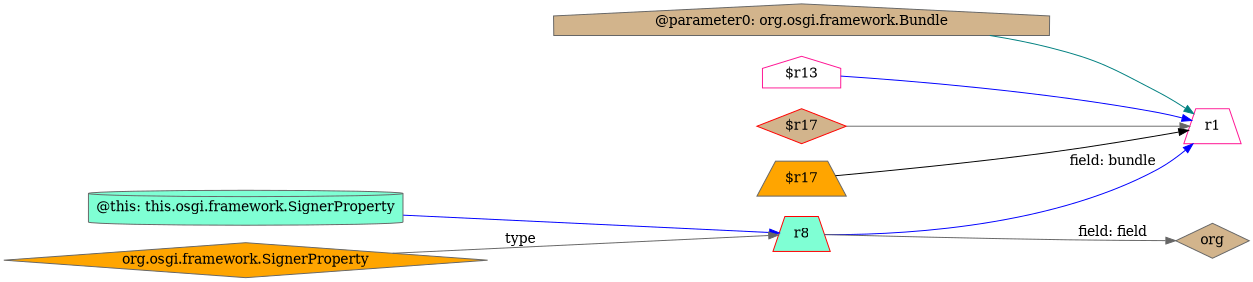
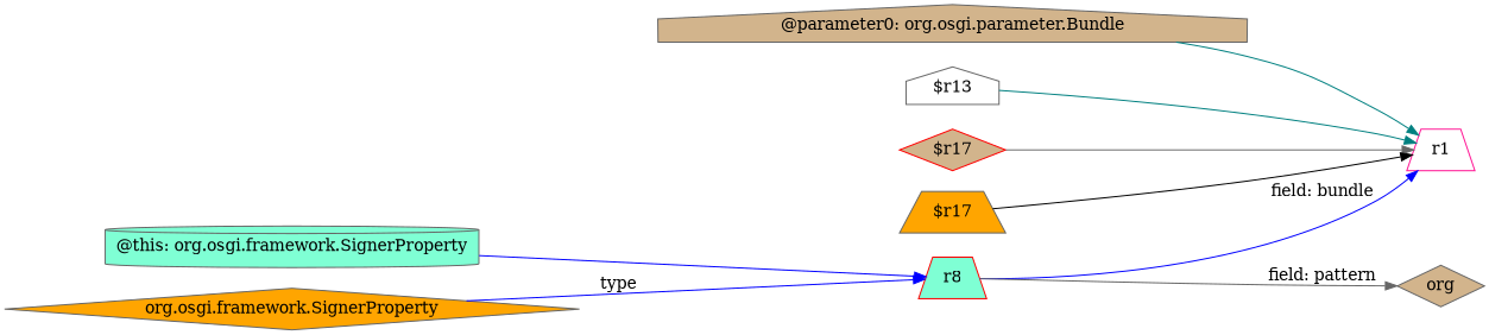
  digraph {
    rankdir=LR
    node [color=gray40 fillcolor=tan shape=trapezium style=filled]
    edge [color=gray40]
-   n1 [color=deeppink fillcolor=white label="$r13" shape=house]
+   n1 [fillcolor=white label="$r13" shape=house]
    n2 [color=deeppink fillcolor=white label=r1]
    n3 [color=red label="$r17" shape=diamond]
-   n4 [fillcolor=aquamarine label="@this: this.osgi.framework.SignerProperty" shape=cylinder]
+   n4 [fillcolor=aquamarine label="@this: org.osgi.framework.SignerProperty" shape=cylinder]
    n5 [color=red fillcolor=aquamarine label=r8]
    n6 [label=org shape=diamond]
    n7 [fillcolor=orange label="$r17"]
-   n8 [label="@parameter0: org.osgi.framework.Bundle" shape=house]
+   n8 [label="@parameter0: org.osgi.parameter.Bundle" shape=house]
    n9 [fillcolor=orange label="org.osgi.framework.SignerProperty" shape=diamond]
-   n1 -> n2 [color=blue]
+   n1 -> n2 [color=teal]
    n3 -> n2
    n4 -> n5 [color=blue]
    n5 -> n2 [color=blue label="field: bundle"]
-   n5 -> n6 [label="field: field"]
+   n5 -> n6 [label="field: pattern"]
    n7 -> n2 [color=black]
    n8 -> n2 [color=teal]
-   n9 -> n5 [label=type]
+   n9 -> n5 [color=blue label=type]
  }
